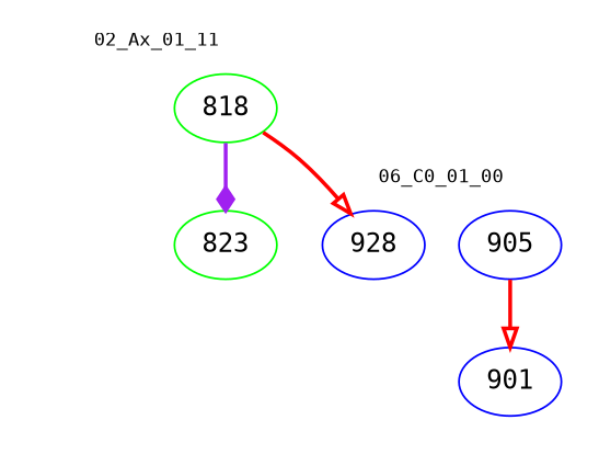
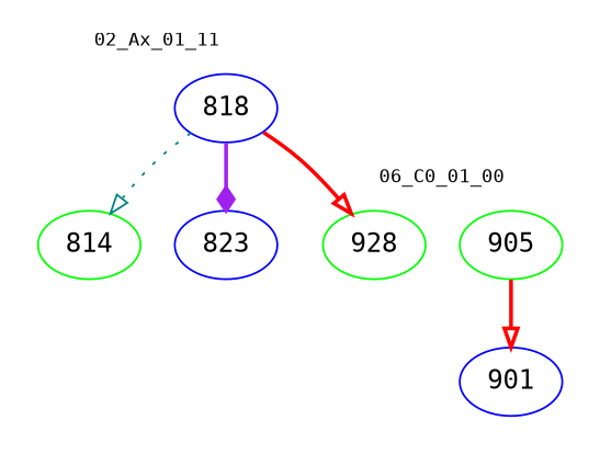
  digraph {
    fontname="DejaVu Sans Mono"
    node [color=green fontname="DejaVu Sans Mono"]
    edge [arrowhead=onormal color=red fontname="DejaVu Sans Mono" style=bold]
-   n1 [label=818]
-   n3 [label=823]
-   n4 [color=blue label=905]
+   n1 [color=blue label=818]
+   n2 [label=814]
+   n3 [color=blue label=823]
+   n4 [label=905]
    n5 [color=blue label=901]
-   n6 [color=blue label=928]
+   n6 [label=928]
    subgraph cluster_1 {
      color=white
      fontsize=10
      label="02_Ax_01_11"
      n1
+     n2
      n3
    }
    subgraph cluster_2 {
      color=white
      fontsize=10
      label="06_C0_01_00"
      n4
      n5
      n6
    }
+   n1 -> n2 [color=teal style=dotted]
    n1 -> n3 [arrowhead=diamond color=purple]
    n1 -> n6
    n4 -> n5
  }
